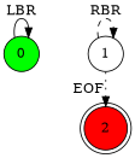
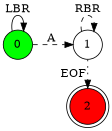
  digraph {
    rankdir=LR
    node [shape=circle style=filled]
    edge [style=dashed]
    2 [fillcolor=red shape=doublecircle]
    1 [style=""]
    0 [fillcolor=green]
    subgraph sub_1 {
      rank=same
      2
      1
    }
    subgraph sub_2 {
      rank=max
      2
    }
    1 -> 2 [label="EOF   " style=dotted]
    1 -> 1 [label=RBR]
+   0 -> 1 [label=A]
    0 -> 0 [label=LBR style=solid]
  }
